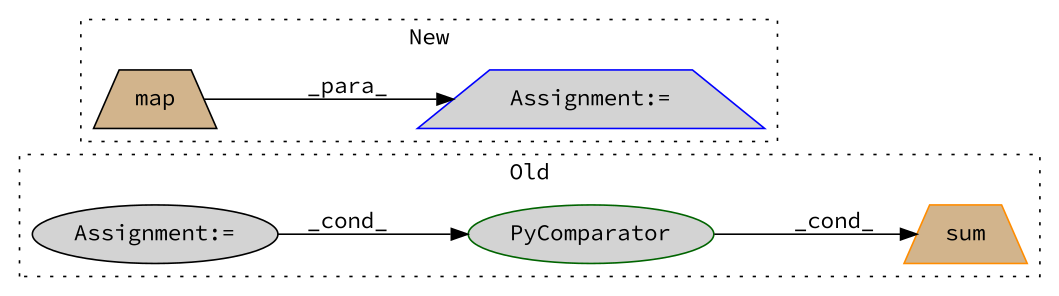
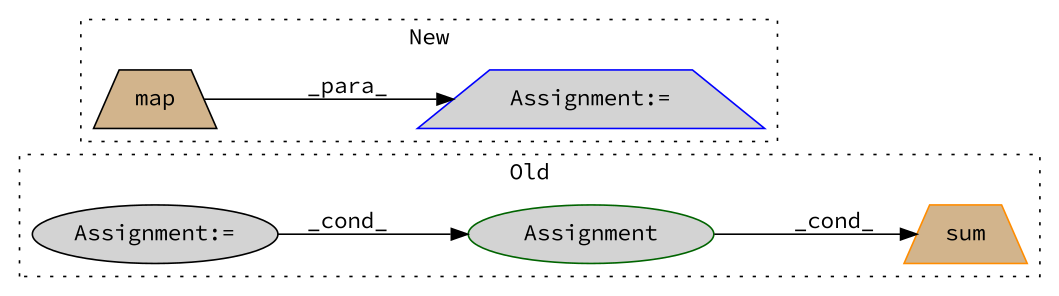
  digraph {
    fontname="Source Code Pro"
    rankdir=LR
    node [a=32 color=black fillcolor=lightgrey fontname="Source Code Pro" l=20 s=416 shape=trapezium style=filled]
    edge [fontname="Source Code Pro"]
    n1 [color=darkorange fillcolor=tan l="15,-5" label=sum s="320,444"]
    n2 [a=7 label="Assignment:=" shape=ellipse]
-   n3 [a=113 color=darkgreen label=PyComparator shape=ellipse]
+   n3 [a=113 color=darkgreen label=Assignment shape=ellipse]
    n4 [fillcolor=tan l="4,1" label=map s="723,736"]
    n5 [a=7 color=blue l=1 label="Assignment:=" s=627]
    subgraph cluster_1 {
      label=Old
      style=dotted
      n1
      n2
      n3
    }
    subgraph cluster_2 {
      label=New
      style=dotted
      n4
      n5
    }
    n2 -> n3 [label=_cond_]
    n3 -> n1 [label=_cond_]
    n4 -> n5 [label=_para_]
  }
